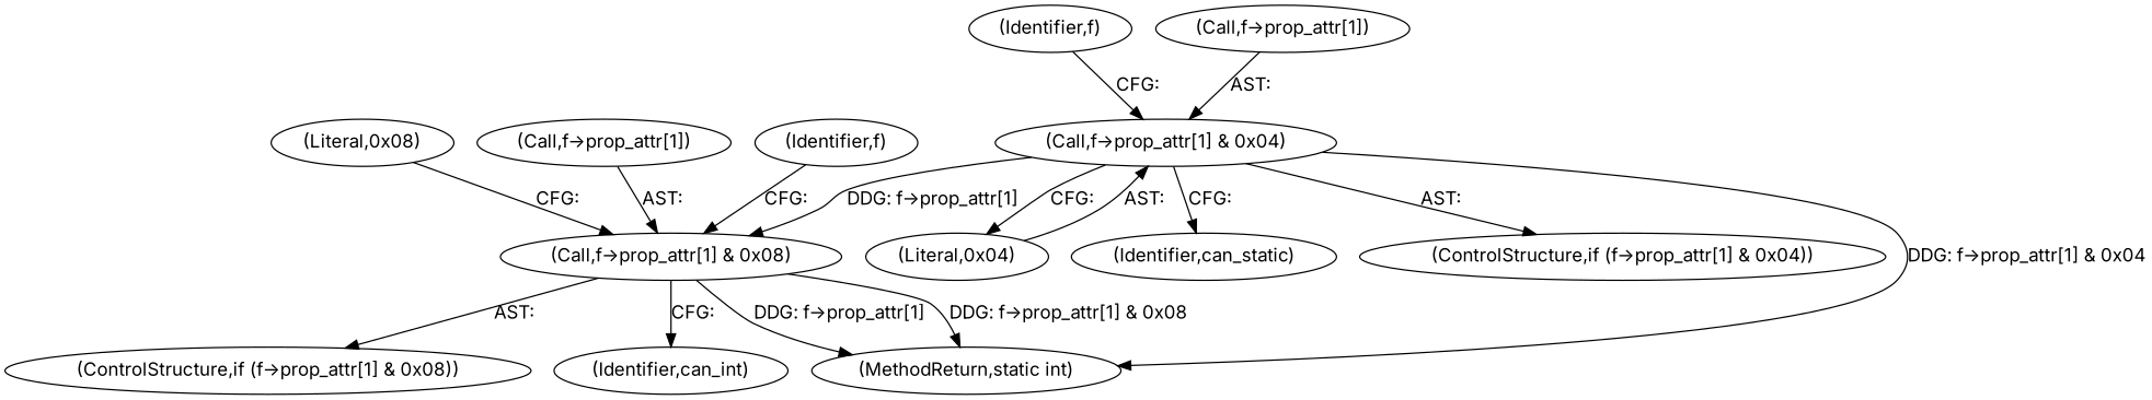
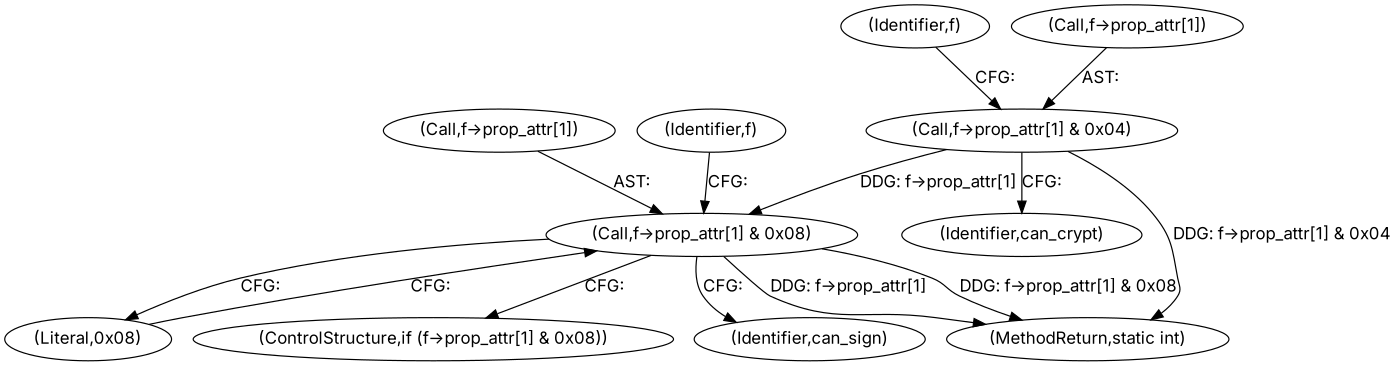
  digraph {
    fontname=Inter
    node [fontname=Inter]
    edge [fontname=Inter]
    n1 [label="(Call,f->prop_attr[1] & 0x04)"]
    n2 [label="(Call,f->prop_attr[1] & 0x08)"]
-   n3 [label="(ControlStructure,if (f->prop_attr[1] & 0x04))"]
    n4 [label="(MethodReturn,static int)"]
-   n5 [label="(Literal,0x04)"]
-   n6 [label="(Identifier,can_static)"]
+   n6 [label="(Identifier,can_crypt)"]
    n7 [label="(Literal,0x08)"]
    n8 [label="(ControlStructure,if (f->prop_attr[1] & 0x08))"]
-   n9 [label="(Identifier,can_int)"]
+   n9 [label="(Identifier,can_sign)"]
    n10 [label="(Identifier,f)"]
    n11 [label="(Call,f->prop_attr[1])"]
    n12 [label="(Identifier,f)"]
    n13 [label="(Call,f->prop_attr[1])"]
    n1 -> n2 [label="DDG: f->prop_attr[1]"]
-   n1 -> n3 [label="AST: "]
    n1 -> n4 [label="DDG: f->prop_attr[1] & 0x04"]
-   n1 -> n5 [label="CFG: "]
    n1 -> n6 [label="CFG: "]
    n2 -> n4 [label="DDG: f->prop_attr[1] & 0x08"]
    n2 -> n4 [label="DDG: f->prop_attr[1]"]
-   n2 -> n8 [label="AST: "]
+   n2 -> n7 [label="CFG: "]
+   n2 -> n8 [label="CFG: "]
    n2 -> n9 [label="CFG: "]
-   n5 -> n1 [label="AST: "]
    n7 -> n2 [label="CFG: "]
    n10 -> n1 [label="CFG: "]
    n11 -> n2 [label="AST: "]
    n12 -> n2 [label="CFG: "]
    n13 -> n1 [label="AST: "]
  }
